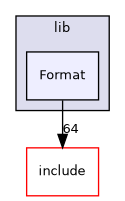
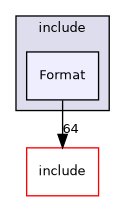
  digraph {
    compound=true
    node [fontname=Helvetica fontsize=10 shape=box]
    n1 [fillcolor="#eeeeff" label=Format pencolor=black style=filled]
    n2 [color=red label=include]
    subgraph cluster_1 {
      bgcolor="#ddddee"
      fontname=Helvetica
      fontsize=10
-     label=lib
+     label=include
      pencolor=black
      n1
    }
    n1 -> n2 [headlabel=64 labeldistance=1.5 labelfontname=Helvetica labelfontsize=10]
  }
